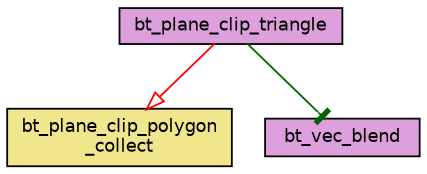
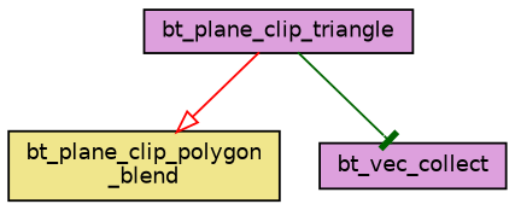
  digraph {
    rankdir=TB
    node [color=black fillcolor=plum fontname=Helvetica fontsize=10 shape=record style=filled]
    edge [fontname=Helvetica fontsize=10 labelfontname=Helvetica labelfontsize=10 style=solid]
    n1 [fontcolor=black height=0.2 label=bt_plane_clip_triangle width=0.4]
-   n2 [fillcolor=khaki height=0.2 label="bt_plane_clip_polygon\l_collect" width=0.4]
-   n3 [height=0.2 label=bt_vec_blend width=0.4]
+   n2 [fillcolor=khaki height=0.2 label="bt_plane_clip_polygon\l_blend" width=0.4]
+   n3 [height=0.2 label=bt_vec_collect width=0.4]
    n1 -> n2 [arrowhead=onormal color=red]
    n1 -> n3 [arrowhead=tee color=darkgreen]
  }
